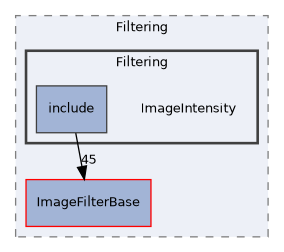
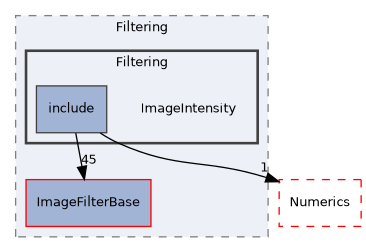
  digraph {
    compound=true
    node [fontname=Helvetica fontsize=10 shape=box color=red fillcolor="#a2b4d6" style="filled,"]
    edge [fontname=Helvetica fontsize=10 labeldistance=1.5 labelfontname=Helvetica labelfontsize=10]
    n1 [label=ImageIntensity shape=plaintext color="" fillcolor="" style=""]
    n2 [color=grey25 label=include]
    n3 [label=ImageFilterBase]
+   n4 [fillcolor="#edf0f7" label=Numerics style="dashed,"]
    subgraph cluster_1 {
      bgcolor="#edf0f7"
      fontname=Helvetica
      fontsize=10
      label=Filtering
      pencolor=grey50
      style="filled,dashed,"
      n3
      subgraph cluster_2 {
        bgcolor="#edf0f7"
        fontname=Helvetica
        fontsize=10
        label=Filtering
        pencolor=grey25
        style="filled,bold,"
        n1
        n2
      }
    }
    n2 -> n3 [headlabel=45]
+   n2 -> n4 [headlabel=1]
  }
